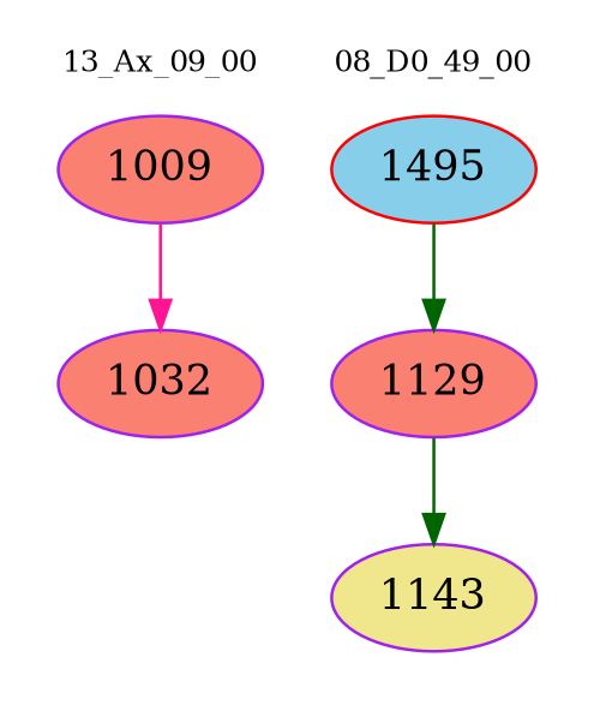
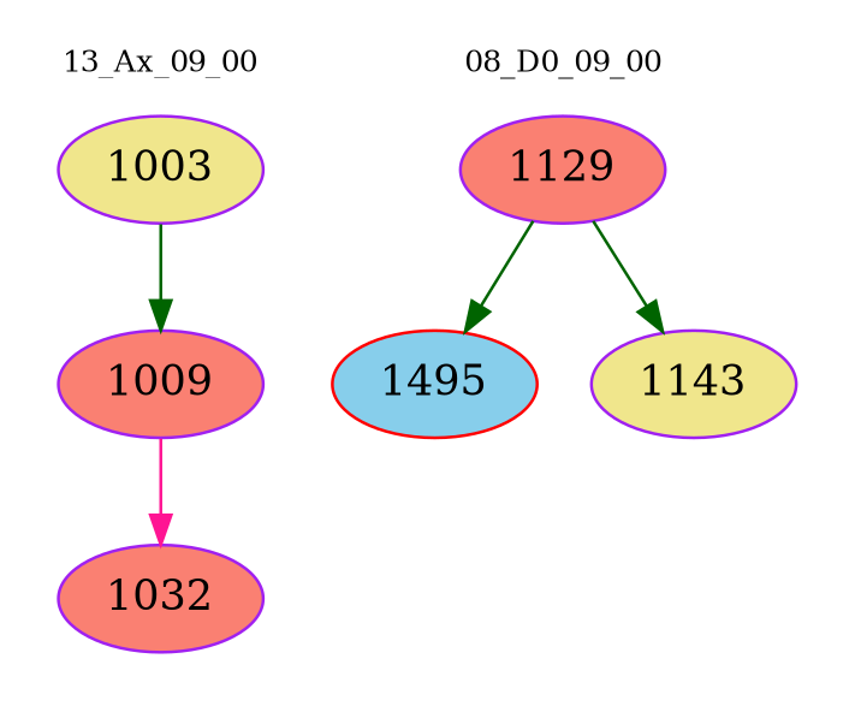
  digraph {
    node [color=purple fillcolor=salmon style=filled]
    edge [color=darkgreen style=solid]
+   n1 [fillcolor=khaki label=1003]
    n2 [label=1009]
    n3 [label=1032]
    n4 [label=1129]
    n5 [color=red fillcolor=skyblue label=1495]
    n6 [fillcolor=khaki label=1143]
    subgraph cluster_1 {
      color=white
      fontsize=10
      label="13_Ax_09_00"
+     n1
      n2
      n3
    }
    subgraph cluster_2 {
      color=white
      fontsize=10
-     label="08_D0_49_00"
+     label="08_D0_09_00"
      n4
      n5
      n6
    }
+   n1 -> n2
    n2 -> n3 [color=deeppink]
-   n5 -> n4
+   n4 -> n5
    n4 -> n6
  }
